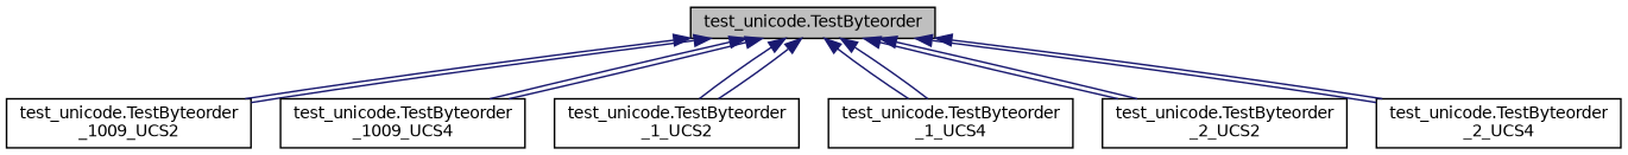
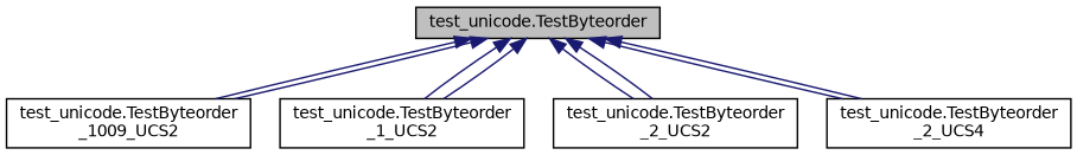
  digraph {
    rankdir=TB
    node [color=black fillcolor=white fontname=Helvetica fontsize=10 shape=record style=filled]
    edge [color=midnightblue dir=back fontname=Helvetica fontsize=10 labelfontname=Helvetica labelfontsize=10 style=solid]
    n1 [fillcolor=grey75 fontcolor=black height=0.2 label="test_unicode.TestByteorder" width=0.4]
    n2 [height=0.2 label="test_unicode.TestByteorder\l_1009_UCS2" width=0.4]
-   n3 [height=0.2 label="test_unicode.TestByteorder\l_1009_UCS4" width=0.4]
    n4 [height=0.2 label="test_unicode.TestByteorder\l_1_UCS2" width=0.4]
-   n5 [height=0.2 label="test_unicode.TestByteorder\l_1_UCS4" width=0.4]
    n6 [height=0.2 label="test_unicode.TestByteorder\l_2_UCS2" width=0.4]
    n7 [height=0.2 label="test_unicode.TestByteorder\l_2_UCS4" width=0.4]
    n1 -> n2
    n1 -> n2
-   n1 -> n3
-   n1 -> n3
    n1 -> n4
    n1 -> n4
-   n1 -> n5
-   n1 -> n5
    n1 -> n6
    n1 -> n6
    n1 -> n7
    n1 -> n7
  }
